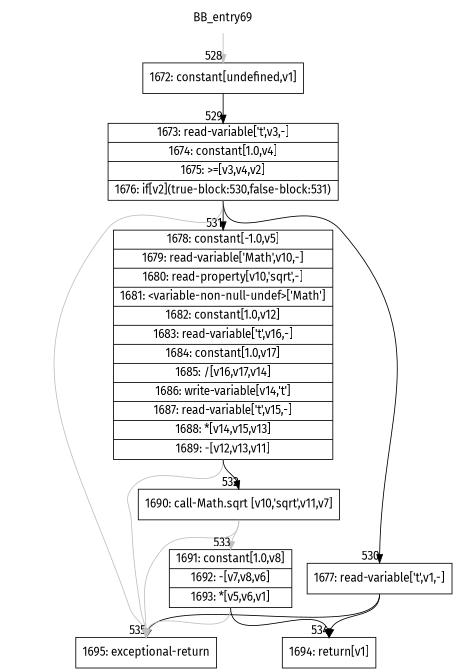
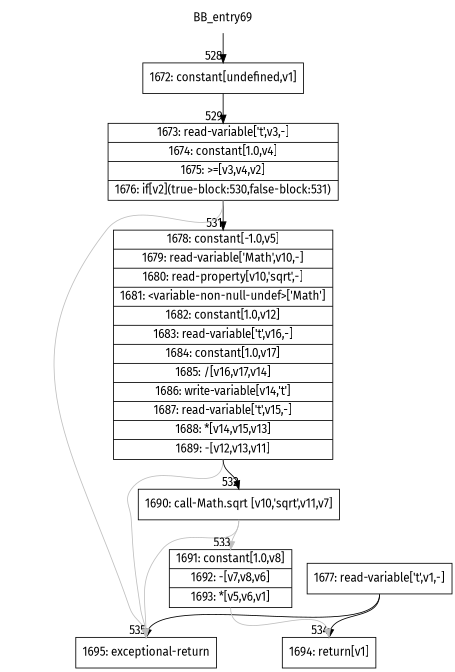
  digraph {
    fontname="Fira Sans"
    rankdir=TD
    node [fontname="Fira Sans" shape=record]
    edge [fontname="Fira Sans" headport=n tailport=s]
    n1 [label=BB_entry69 shape=none]
    n2 [label="{1672: constant[undefined,v1]}"]
    n3 [label="{1673: read-variable['t',v3,-]|1674: constant[1.0,v4]|1675: \>=[v3,v4,v2]|1676: if[v2](true-block:530,false-block:531)}"]
    n4 [label="{1677: read-variable['t',v1,-]}"]
    n5 [label="{1678: constant[-1.0,v5]|1679: read-variable['Math',v10,-]|1680: read-property[v10,'sqrt',-]|1681: \<variable-non-null-undef\>['Math']|1682: constant[1.0,v12]|1683: read-variable['t',v16,-]|1684: constant[1.0,v17]|1685: /[v16,v17,v14]|1686: write-variable[v14,'t']|1687: read-variable['t',v15,-]|1688: *[v14,v15,v13]|1689: -[v12,v13,v11]}"]
    n6 [label="{1695: exceptional-return}"]
    n7 [label="{1694: return[v1]}"]
    n8 [label="{1690: call-Math.sqrt [v10,'sqrt',v11,v7]}"]
    n9 [label="{1691: constant[1.0,v8]|1692: -[v7,v8,v6]|1693: *[v5,v6,v1]}"]
-   n1 -> n2 [headlabel="    528" color=gray]
+   n1 -> n2 [headlabel="    528"]
    n2 -> n3 [headlabel="      529"]
-   n3 -> n4 [headlabel="      530"]
    n3 -> n5 [headlabel="      531"]
    n3 -> n6 [color=gray headlabel="      535"]
    n4 -> n6 [color=black]
    n4 -> n7 [headlabel="      534"]
    n5 -> n6 [color=gray]
    n5 -> n8 [headlabel="      532"]
    n8 -> n6 [color=gray]
    n8 -> n9 [color=gray headlabel="      533"]
-   n9 -> n6 [color=gray]
-   n9 -> n7
+   n9 -> n7 [color=gray]
  }
